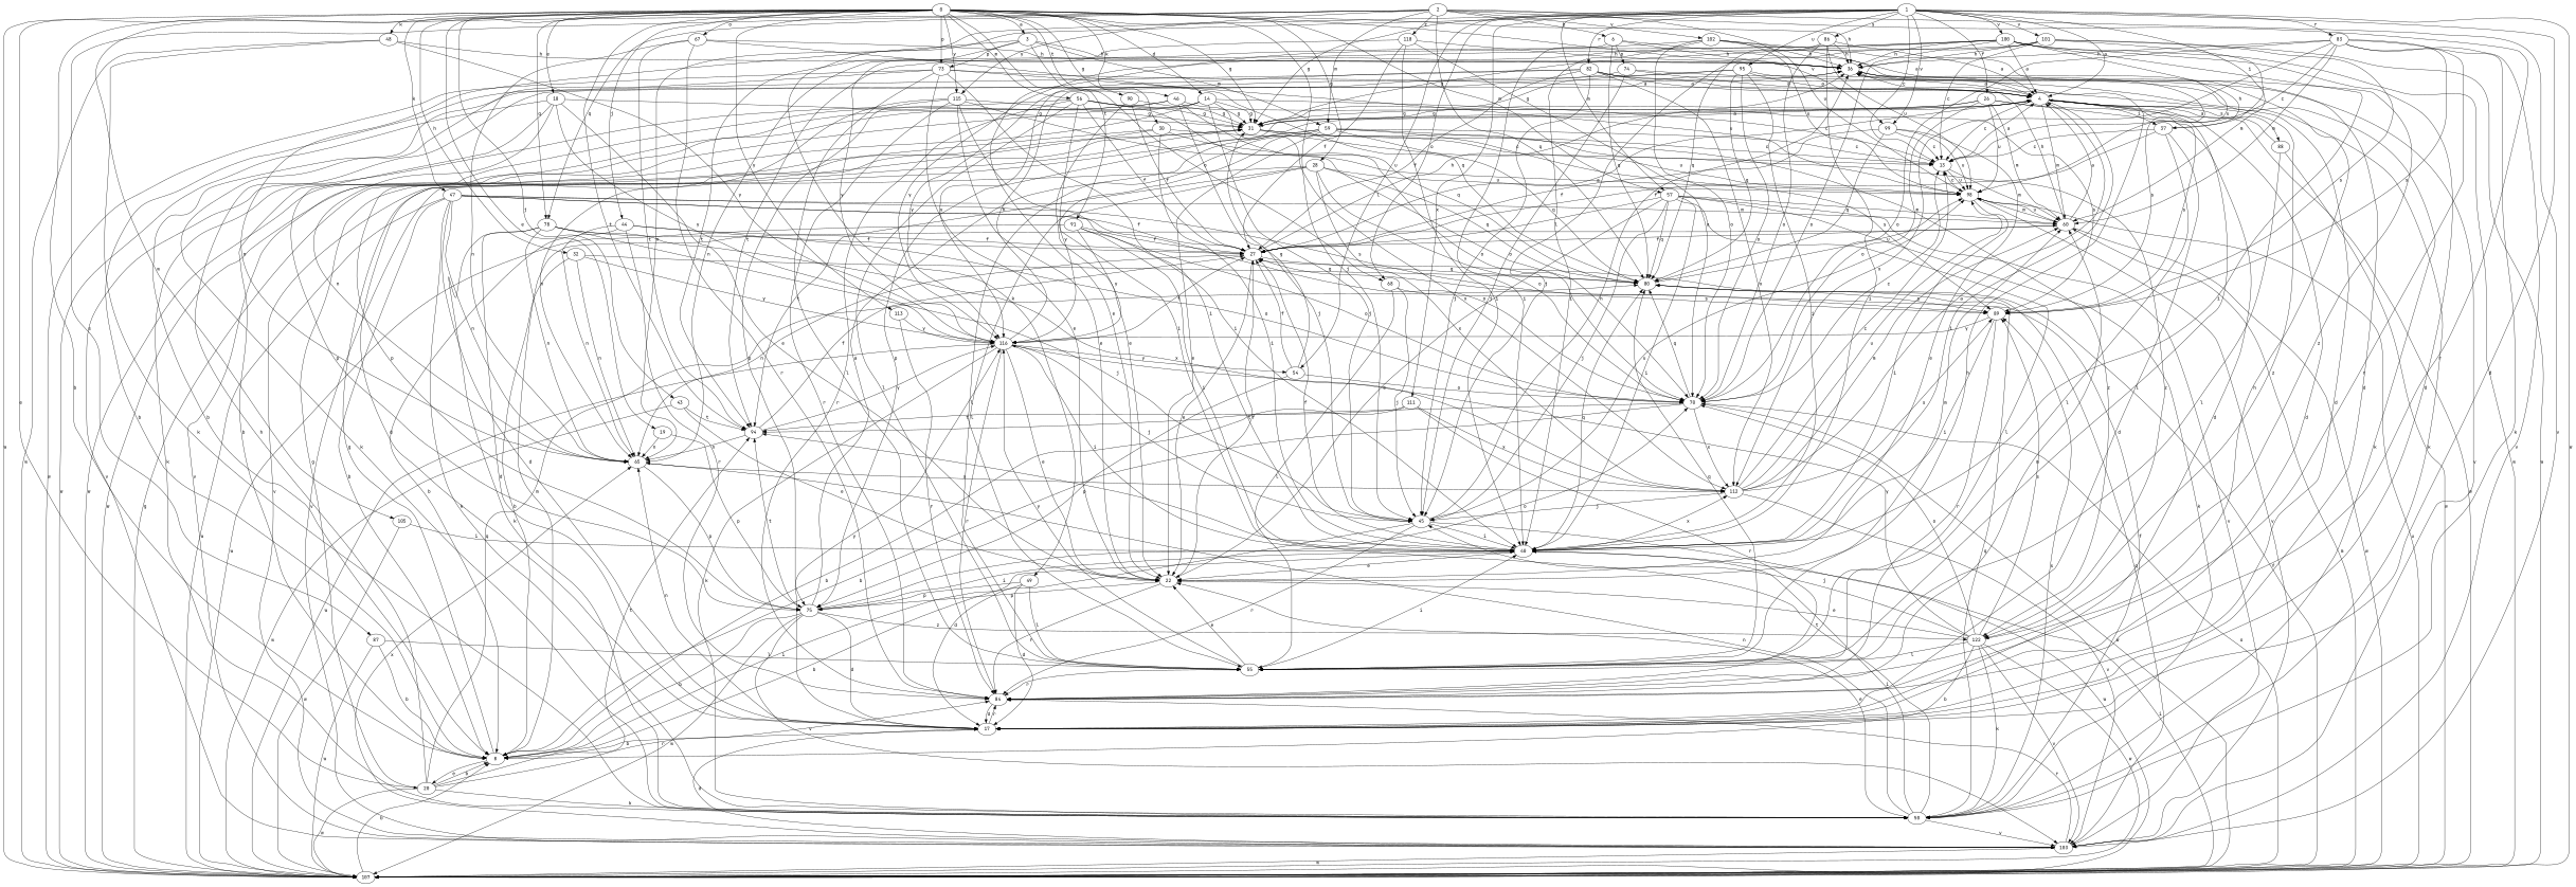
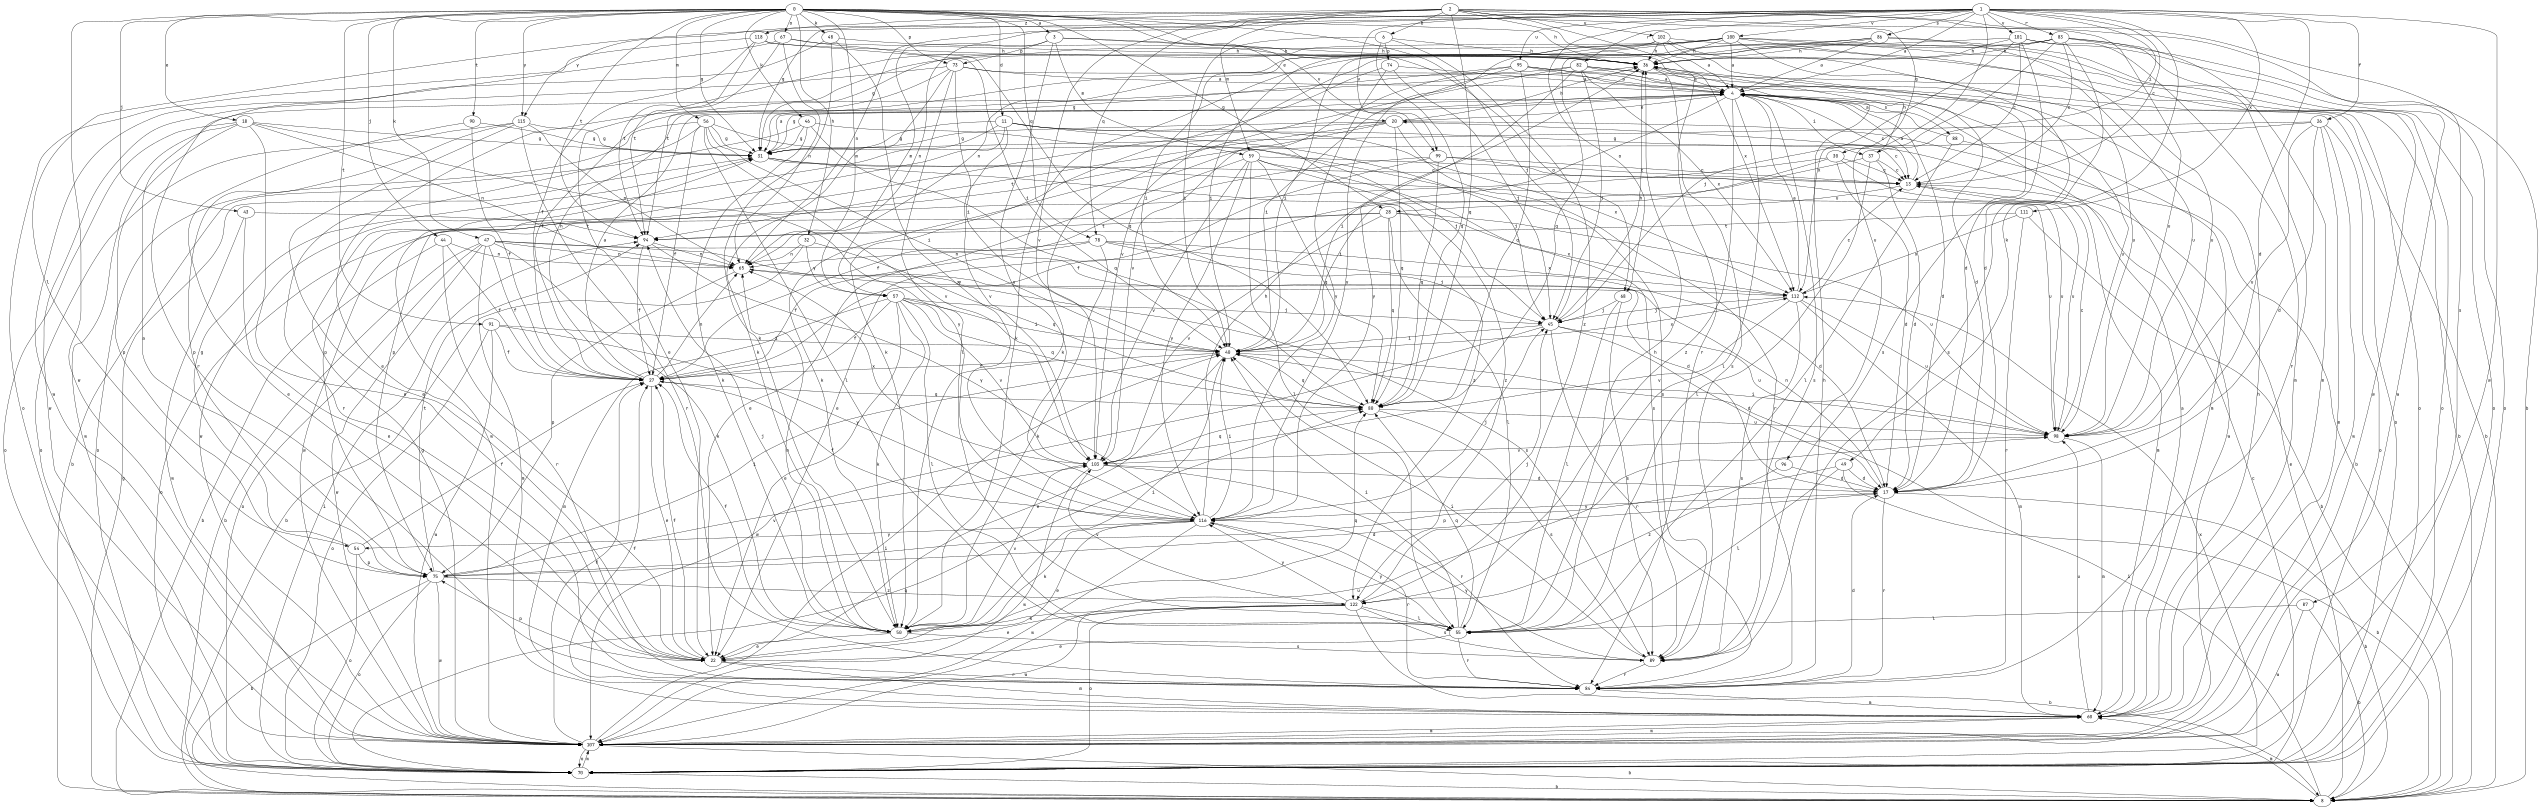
  strict digraph {
    fontname="JetBrains Mono"
    node [fontname="JetBrains Mono"]
    edge [fontname="JetBrains Mono"]
    0
    3
-   14
+   14 [label=11]
    18
-   19
    20
    28
    30
    31
    32
    36
    43
    44
    45
    46
    47
    48
    56
    57
    67
    73
    78
    90
    91
    94
    99
-   105
    107
-   113
    115
    65
    68
    59
    116
    13
    103
    112
    75
    22
    8
    80
    84
    50
    98
    55
    70
    17
    n48 [label=40]
    4
    122
    89
    27
    60
    1
    26
    37
    49
    54
    82
    83
    86
    95
+   96
    100
    101
    111
    88
    2
    6
    87
    102
    118
    74
    0 -> 3 [label=a]
    0 -> 14 [label=d]
    0 -> 18 [label=e]
-   0 -> 19 [label=e]
    0 -> 20 [label=e]
    0 -> 28 [label=g]
    0 -> 30 [label=g]
    0 -> 31 [label=g]
    0 -> 32 [label=h]
    0 -> 36 [label=h]
    0 -> 43 [label=j]
    0 -> 44 [label=j]
    0 -> 45 [label=j]
    0 -> 46 [label=k]
    0 -> 47 [label=k]
    0 -> 48 [label=k]
    0 -> 56 [label=m]
    0 -> 57 [label=m]
    0 -> 67 [label=o]
    0 -> 73 [label=p]
    0 -> 78 [label=q]
    0 -> 90 [label=t]
    0 -> 91 [label=t]
    0 -> 94 [label=t]
    0 -> 99 [label=v]
-   0 -> 105 [label=w]
    0 -> 107 [label=w]
-   0 -> 113 [label=y]
    0 -> 115 [label=y]
    3 -> 36 [label=h]
    3 -> 73 [label=p]
    3 -> 65 [label=n]
    3 -> 68 [label=o]
    3 -> 59 [label=m]
    3 -> 116 [label=y]
    14 -> 31 [label=g]
    14 -> 45 [label=j]
    14 -> 107 [label=w]
    14 -> 13 [label=c]
    14 -> 103 [label=v]
    14 -> 112 [label=x]
    14 -> 75 [label=p]
    18 -> 31 [label=g]
    18 -> 107 [label=w]
    18 -> 65 [label=n]
    18 -> 116 [label=y]
    18 -> 75 [label=p]
    18 -> 22 [label=e]
-   19 -> 65 [label=n]
-   19 -> 75 [label=p]
    20 -> 31 [label=g]
    20 -> 36 [label=h]
    20 -> 94 [label=t]
    20 -> 107 [label=w]
    20 -> 8 [label=b]
    20 -> 80 [label=q]
    20 -> 84 [label=r]
    20 -> 50 [label=k]
    28 -> 94 [label=t]
    28 -> 103 [label=v]
    28 -> 112 [label=x]
    28 -> 80 [label=q]
    28 -> 98 [label=u]
    28 -> 55 [label=l]
    28 -> 70 [label=o]
    30 -> 107 [label=w]
    30 -> 13 [label=c]
    30 -> 98 [label=u]
    30 -> 17 [label=d]
    30 -> n48 [label=i]
    31 -> 13 [label=c]
    31 -> 98 [label=u]
    31 -> 4 [label=a]
    31 -> 122 [label=z]
    32 -> 65 [label=n]
-   32 -> 116 [label=y]
+   32 -> 57 [label=y]
    32 -> 8 [label=b]
    32 -> 80 [label=q]
    36 -> 4 [label=a]
    36 -> 89 [label=s]
    43 -> 94 [label=t]
    43 -> 107 [label=w]
    43 -> 22 [label=e]
    44 -> 65 [label=n]
    44 -> 8 [label=b]
    44 -> 84 [label=r]
-   44 -> 70 [label=o]
+   18 -> 70 [label=o]
    44 -> 27 [label=f]
    45 -> 36 [label=h]
    45 -> 107 [label=w]
    45 -> 84 [label=r]
    45 -> 98 [label=u]
    45 -> 17 [label=d]
    45 -> n48 [label=i]
    46 -> 31 [label=g]
    46 -> 45 [label=j]
    46 -> 8 [label=b]
    46 -> 80 [label=q]
    46 -> 50 [label=k]
    47 -> 107 [label=w]
    47 -> 65 [label=n]
    47 -> 8 [label=b]
    47 -> 50 [label=k]
    47 -> 70 [label=o]
    47 -> 17 [label=d]
    47 -> 89 [label=s]
    47 -> 27 [label=f]
    47 -> 60 [label=m]
    48 -> 36 [label=h]
    48 -> 107 [label=w]
    48 -> 116 [label=y]
    48 -> 50 [label=k]
    56 -> 31 [label=g]
    56 -> 103 [label=v]
    56 -> 84 [label=r]
    56 -> 55 [label=l]
    56 -> 70 [label=o]
    56 -> n48 [label=i]
    56 -> 89 [label=s]
    56 -> 27 [label=f]
    57 -> 45 [label=j]
    57 -> 103 [label=v]
    57 -> 22 [label=e]
    57 -> 80 [label=q]
    57 -> 50 [label=k]
    57 -> 55 [label=l]
    57 -> n48 [label=i]
-   57 -> 27 [label=l]
+   57 -> 27 [label=f]
    57 -> 60 [label=m]
    67 -> 36 [label=h]
    67 -> 94 [label=t]
    67 -> 65 [label=n]
    67 -> 80 [label=q]
    67 -> 84 [label=r]
    73 -> 107 [label=w]
    73 -> 22 [label=e]
    73 -> 50 [label=k]
    73 -> 98 [label=u]
    73 -> 55 [label=l]
    73 -> n48 [label=i]
    73 -> 4 [label=a]
    78 -> 45 [label=j]
    78 -> 65 [label=n]
    78 -> 112 [label=x]
    78 -> 50 [label=k]
    78 -> 17 [label=d]
    78 -> 27 [label=f]
    90 -> 31 [label=g]
    90 -> 22 [label=e]
    90 -> 27 [label=f]
    91 -> 107 [label=w]
    91 -> 116 [label=y]
    91 -> 70 [label=o]
    91 -> n48 [label=i]
    91 -> 27 [label=f]
    94 -> 65 [label=n]
    94 -> 116 [label=y]
    94 -> 27 [label=f]
    99 -> 13 [label=c]
    99 -> 22 [label=e]
    99 -> 80 [label=q]
    99 -> 98 [label=u]
    99 -> 27 [label=f]
-   105 -> 107 [label=w]
-   105 -> n48 [label=i]
    107 -> 31 [label=g]
    107 -> 8 [label=b]
    107 -> 98 [label=u]
    107 -> 70 [label=o]
    107 -> n48 [label=i]
    107 -> 27 [label=f]
    107 -> 60 [label=m]
-   113 -> 116 [label=y]
-   113 -> 84 [label=r]
    115 -> 31 [label=g]
    115 -> 65 [label=n]
    115 -> 75 [label=p]
    115 -> 22 [label=e]
    115 -> 84 [label=r]
    115 -> 70 [label=o]
-   115 -> n48 [label=i]
    65 -> 112 [label=x]
    65 -> 75 [label=p]
    68 -> 45 [label=j]
    68 -> 55 [label=l]
    68 -> 89 [label=s]
    59 -> 116 [label=y]
    59 -> 13 [label=c]
    59 -> 103 [label=v]
    59 -> 22 [label=e]
    59 -> 80 [label=q]
    59 -> 55 [label=l]
    59 -> 122 [label=z]
    59 -> 89 [label=s]
    116 -> 36 [label=h]
    116 -> 45 [label=j]
    116 -> 107 [label=w]
    116 -> 22 [label=e]
    116 -> 84 [label=r]
    116 -> 50 [label=k]
    116 -> n48 [label=i]
    116 -> 27 [label=f]
    116 -> 54 [label=y]
-   13 -> 98 [label=u]
+   13 -> 28 [label=u]
    13 -> 4 [label=a]
    13 -> 60 [label=m]
    103 -> 107 [label=w]
    103 -> 65 [label=x]
    103 -> 80 [label=q]
    103 -> 84 [label=r]
    103 -> 17 [label=d]
    112 -> 45 [label=j]
    112 -> 13 [label=c]
    112 -> 103 [label=v]
    112 -> 98 [label=u]
    112 -> 4 [label=a]
    112 -> 89 [label=s]
    112 -> 60 [label=m]
    75 -> 94 [label=t]
    75 -> 107 [label=w]
    75 -> 103 [label=v]
    75 -> 8 [label=b]
    75 -> 70 [label=o]
    75 -> 17 [label=d]
    75 -> n48 [label=i]
    75 -> 4 [label=a]
    75 -> 122 [label=z]
    22 -> 75 [label=p]
    22 -> 84 [label=r]
    22 -> 27 [label=f]
    22 -> 60 [label=m]
    8 -> 20 [label=e]
    8 -> 31 [label=g]
    8 -> n48 [label=i]
    8 -> 60 [label=m]
    80 -> 98 [label=u]
    80 -> 89 [label=s]
    84 -> 36 [label=h]
    84 -> 17 [label=d]
    84 -> 60 [label=m]
-   50 -> 94 [label=t]
+   50 -> 94 [label=j]
    50 -> 65 [label=n]
    50 -> 103 [label=v]
    50 -> 22 [label=e]
    50 -> 80 [label=q]
    50 -> n48 [label=i]
    50 -> 89 [label=s]
    50 -> 27 [label=f]
    98 -> 13 [label=c]
    98 -> 103 [label=v]
    98 -> n48 [label=i]
    98 -> 60 [label=m]
    55 -> 36 [label=h]
    55 -> 116 [label=y]
    55 -> 22 [label=e]
    55 -> 80 [label=q]
    55 -> 84 [label=r]
    55 -> n48 [label=i]
-   70 -> 94 [label=t]
+   70 -> 94 [label=i]
    70 -> 107 [label=w]
    70 -> 13 [label=c]
    70 -> 112 [label=x]
    70 -> 8 [label=b]
    70 -> 80 [label=q]
    17 -> 65 [label=n]
    17 -> 116 [label=y]
    17 -> 8 [label=b]
    17 -> 84 [label=r]
    n48 -> 112 [label=x]
    n48 -> 22 [label=e]
    n48 -> 80 [label=q]
    n48 -> 27 [label=f]
+   4 -> 20 [label=e]
    4 -> 31 [label=g]
    4 -> 13 [label=c]
    4 -> 55 [label=l]
    4 -> 17 [label=d]
    4 -> n48 [label=i]
    4 -> 122 [label=z]
    4 -> 89 [label=s]
    4 -> 60 [label=m]
    4 -> 37 [label=i]
    4 -> 88 [label=s]
    122 -> 45 [label=j]
    122 -> 107 [label=w]
    122 -> 116 [label=y]
    122 -> 103 [label=v]
    122 -> 22 [label=e]
    122 -> 8 [label=b]
    122 -> 50 [label=k]
    122 -> 55 [label=l]
    122 -> 70 [label=o]
    122 -> 89 [label=s]
    89 -> 116 [label=y]
    89 -> 84 [label=r]
    89 -> n48 [label=i]
    27 -> 36 [label=h]
    27 -> 65 [label=n]
    27 -> 22 [label=e]
    27 -> 80 [label=q]
    27 -> 4 [label=a]
    60 -> 36 [label=h]
    60 -> 107 [label=w]
    60 -> 98 [label=u]
    60 -> 4 [label=a]
    60 -> 27 [label=f]
    1 -> 31 [label=g]
    1 -> 57 [label=m]
    1 -> 99 [label=v]
    1 -> 107 [label=w]
    1 -> 65 [label=n]
    1 -> 68 [label=o]
    1 -> 13 [label=c]
    1 -> 17 [label=d]
    1 -> 4 [label=a]
    1 -> 26 [label=f]
    1 -> 37 [label=i]
    1 -> 49 [label=k]
    1 -> 54 [label=l]
    1 -> 82 [label=r]
    1 -> 83 [label=r]
    1 -> 86 [label=s]
    1 -> 95 [label=u]
+   1 -> 96 [label=u]
    1 -> 100 [label=v]
    1 -> 101 [label=v]
    1 -> 111 [label=x]
    26 -> 31 [label=g]
    26 -> 107 [label=w]
    26 -> 75 [label=p]
    26 -> 98 [label=u]
    26 -> 70 [label=o]
    26 -> 17 [label=d]
    26 -> 60 [label=m]
    37 -> 36 [label=h]
    37 -> 13 [label=c]
    37 -> 55 [label=l]
    37 -> 17 [label=d]
    37 -> 27 [label=f]
    49 -> 75 [label=p]
    49 -> 8 [label=b]
    49 -> 55 [label=l]
    49 -> 17 [label=d]
    54 -> 31 [label=g]
    54 -> 75 [label=p]
    54 -> 70 [label=o]
    54 -> 27 [label=f]
    82 -> 45 [label=j]
    82 -> 116 [label=y]
    82 -> 112 [label=x]
    82 -> 8 [label=b]
    82 -> 50 [label=k]
    82 -> 17 [label=d]
    82 -> 4 [label=a]
    82 -> 27 [label=f]
    83 -> 36 [label=h]
    83 -> 13 [label=c]
    83 -> 103 [label=v]
    83 -> 112 [label=x]
    83 -> 84 [label=r]
    83 -> 50 [label=k]
    83 -> 70 [label=o]
    83 -> 89 [label=s]
    83 -> 60 [label=m]
    86 -> 36 [label=h]
    86 -> 80 [label=q]
    86 -> 98 [label=u]
    86 -> 70 [label=o]
    86 -> n48 [label=i]
    86 -> 4 [label=a]
    95 -> 31 [label=g]
    95 -> 103 [label=v]
    95 -> 8 [label=b]
    95 -> 80 [label=q]
    95 -> 70 [label=o]
    95 -> n48 [label=i]
    95 -> 4 [label=a]
+   96 -> 17 [label=d]
+   96 -> 122 [label=z]
    100 -> 31 [label=g]
    100 -> 36 [label=h]
    100 -> 107 [label=w]
    100 -> 65 [label=n]
    100 -> 116 [label=y]
    100 -> 98 [label=u]
    100 -> 70 [label=o]
    100 -> 17 [label=d]
    100 -> n48 [label=i]
    100 -> 4 [label=a]
    101 -> 36 [label=h]
    101 -> 45 [label=j]
    101 -> 94 [label=t]
    101 -> 107 [label=w]
    101 -> 13 [label=c]
    101 -> 89 [label=s]
    101 -> 60 [label=m]
    111 -> 94 [label=t]
    111 -> 112 [label=x]
    111 -> 8 [label=b]
    111 -> 84 [label=r]
    88 -> 107 [label=w]
    88 -> 55 [label=l]
    88 -> 4 [label=a]
    2 -> 78 [label=q]
    2 -> 115 [label=y]
    2 -> 59 [label=m]
    2 -> 103 [label=v]
+   2 -> 112 [label=x]
    2 -> 8 [label=b]
    2 -> 80 [label=q]
    2 -> 84 [label=r]
    2 -> 98 [label=u]
    2 -> 6 [label=b]
    2 -> 87 [label=s]
    2 -> 102 [label=v]
    2 -> 118 [label=z]
    6 -> 36 [label=h]
    6 -> 80 [label=q]
    6 -> n48 [label=i]
    6 -> 122 [label=z]
    6 -> 74 [label=p]
    87 -> 107 [label=w]
    87 -> 8 [label=b]
    87 -> 55 [label=l]
    102 -> 36 [label=h]
    102 -> 22 [label=e]
    102 -> 98 [label=u]
    102 -> 70 [label=o]
    102 -> 17 [label=d]
    102 -> n48 [label=i]
    102 -> 4 [label=a]
    118 -> 36 [label=h]
    118 -> 94 [label=t]
    118 -> 70 [label=o]
    118 -> n48 [label=i]
    118 -> 27 [label=f]
    74 -> 45 [label=j]
    74 -> 116 [label=y]
    74 -> 50 [label=k]
    74 -> 4 [label=a]
  }
